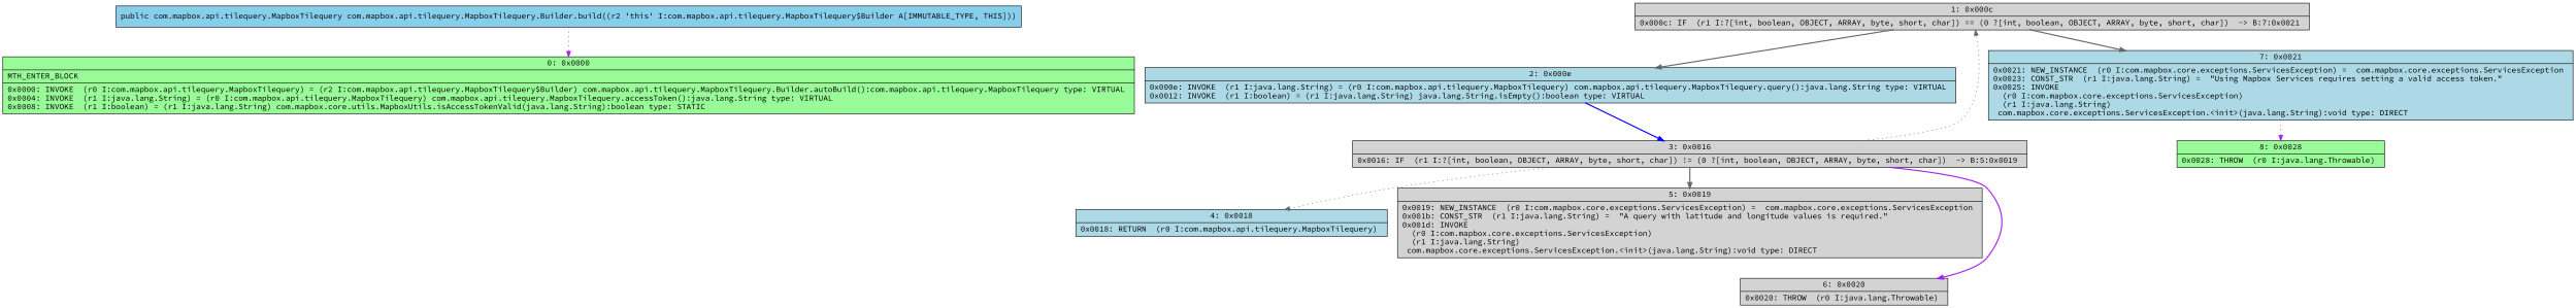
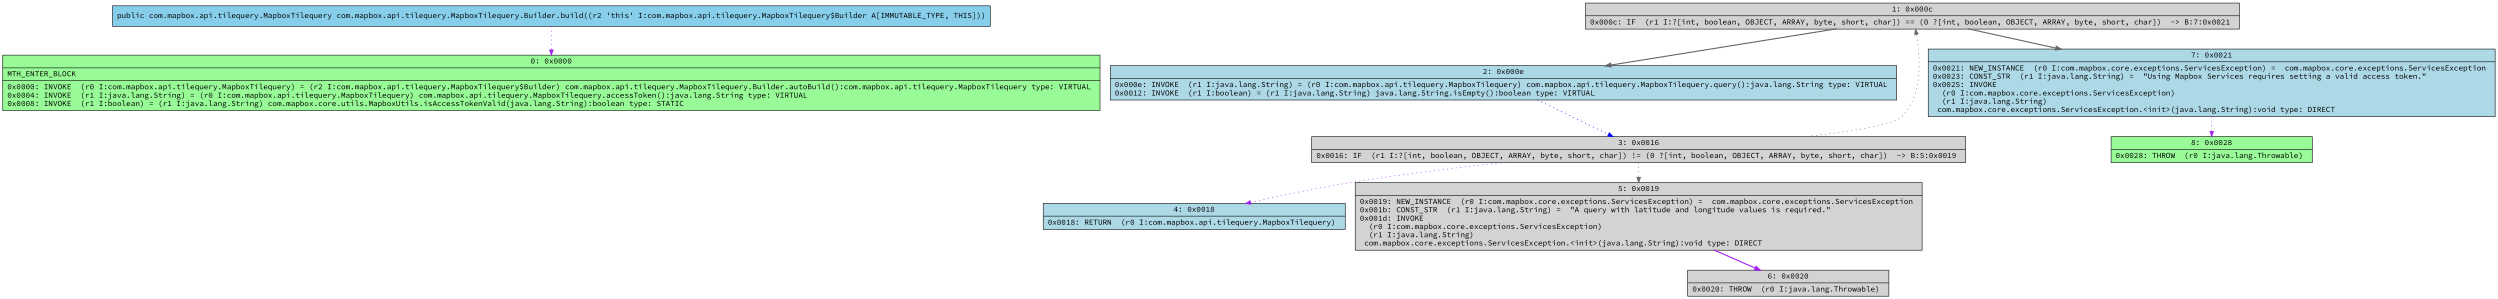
  digraph {
    fontname="Source Code Pro"
    node [fillcolor=lightgrey fontname="Source Code Pro" shape=record style=filled]
    edge [color=gray40 fontname="Source Code Pro" style=bold]
    n1 [fillcolor=palegreen label="{0\:\ 0x0000|MTH_ENTER_BLOCK\l|0x0000: INVOKE  (r0 I:com.mapbox.api.tilequery.MapboxTilequery) = (r2 I:com.mapbox.api.tilequery.MapboxTilequery$Builder) com.mapbox.api.tilequery.MapboxTilequery.Builder.autoBuild():com.mapbox.api.tilequery.MapboxTilequery type: VIRTUAL \l0x0004: INVOKE  (r1 I:java.lang.String) = (r0 I:com.mapbox.api.tilequery.MapboxTilequery) com.mapbox.api.tilequery.MapboxTilequery.accessToken():java.lang.String type: VIRTUAL \l0x0008: INVOKE  (r1 I:boolean) = (r1 I:java.lang.String) com.mapbox.core.utils.MapboxUtils.isAccessTokenValid(java.lang.String):boolean type: STATIC \l}"]
    n2 [label="{1\:\ 0x000c|0x000c: IF  (r1 I:?[int, boolean, OBJECT, ARRAY, byte, short, char]) == (0 ?[int, boolean, OBJECT, ARRAY, byte, short, char])  \-\> B:7:0x0021 \l}"]
    n3 [fillcolor=lightblue label="{2\:\ 0x000e|0x000e: INVOKE  (r1 I:java.lang.String) = (r0 I:com.mapbox.api.tilequery.MapboxTilequery) com.mapbox.api.tilequery.MapboxTilequery.query():java.lang.String type: VIRTUAL \l0x0012: INVOKE  (r1 I:boolean) = (r1 I:java.lang.String) java.lang.String.isEmpty():boolean type: VIRTUAL \l}"]
    n4 [fillcolor=lightblue label="{7\:\ 0x0021|0x0021: NEW_INSTANCE  (r0 I:com.mapbox.core.exceptions.ServicesException) =  com.mapbox.core.exceptions.ServicesException \l0x0023: CONST_STR  (r1 I:java.lang.String) =  \"Using Mapbox Services requires setting a valid access token.\" \l0x0025: INVOKE  \l  (r0 I:com.mapbox.core.exceptions.ServicesException)\l  (r1 I:java.lang.String)\l com.mapbox.core.exceptions.ServicesException.\<init\>(java.lang.String):void type: DIRECT \l}"]
    n5 [label="{3\:\ 0x0016|0x0016: IF  (r1 I:?[int, boolean, OBJECT, ARRAY, byte, short, char]) != (0 ?[int, boolean, OBJECT, ARRAY, byte, short, char])  \-\> B:5:0x0019 \l}"]
    n6 [fillcolor=palegreen label="{8\:\ 0x0028|0x0028: THROW  (r0 I:java.lang.Throwable) \l}"]
    n7 [fillcolor=lightblue label="{4\:\ 0x0018|0x0018: RETURN  (r0 I:com.mapbox.api.tilequery.MapboxTilequery) \l}"]
    n8 [label="{5\:\ 0x0019|0x0019: NEW_INSTANCE  (r0 I:com.mapbox.core.exceptions.ServicesException) =  com.mapbox.core.exceptions.ServicesException \l0x001b: CONST_STR  (r1 I:java.lang.String) =  \"A query with latitude and longitude values is required.\" \l0x001d: INVOKE  \l  (r0 I:com.mapbox.core.exceptions.ServicesException)\l  (r1 I:java.lang.String)\l com.mapbox.core.exceptions.ServicesException.\<init\>(java.lang.String):void type: DIRECT \l}"]
    n9 [label="{6\:\ 0x0020|0x0020: THROW  (r0 I:java.lang.Throwable) \l}"]
    n10 [fillcolor=skyblue label="{public com.mapbox.api.tilequery.MapboxTilequery com.mapbox.api.tilequery.MapboxTilequery.Builder.build((r2 'this' I:com.mapbox.api.tilequery.MapboxTilequery$Builder A[IMMUTABLE_TYPE, THIS])) }"]
    n2 -> n3
    n2 -> n4
-   n3 -> n5 [color=blue]
+   n3 -> n5 [color=blue style=dotted]
    n4 -> n6 [color=purple style=dotted]
    n5 -> n2 [style=dotted]
-   n5 -> n7 [style=dotted]
-   n5 -> n8
-   n5 -> n9 [color=purple]
+   n5 -> n7 [color=purple style=dotted]
+   n5 -> n8 [style=dotted]
+   n8 -> n9 [color=purple]
    n10 -> n1 [color=purple style=dotted]
  }
